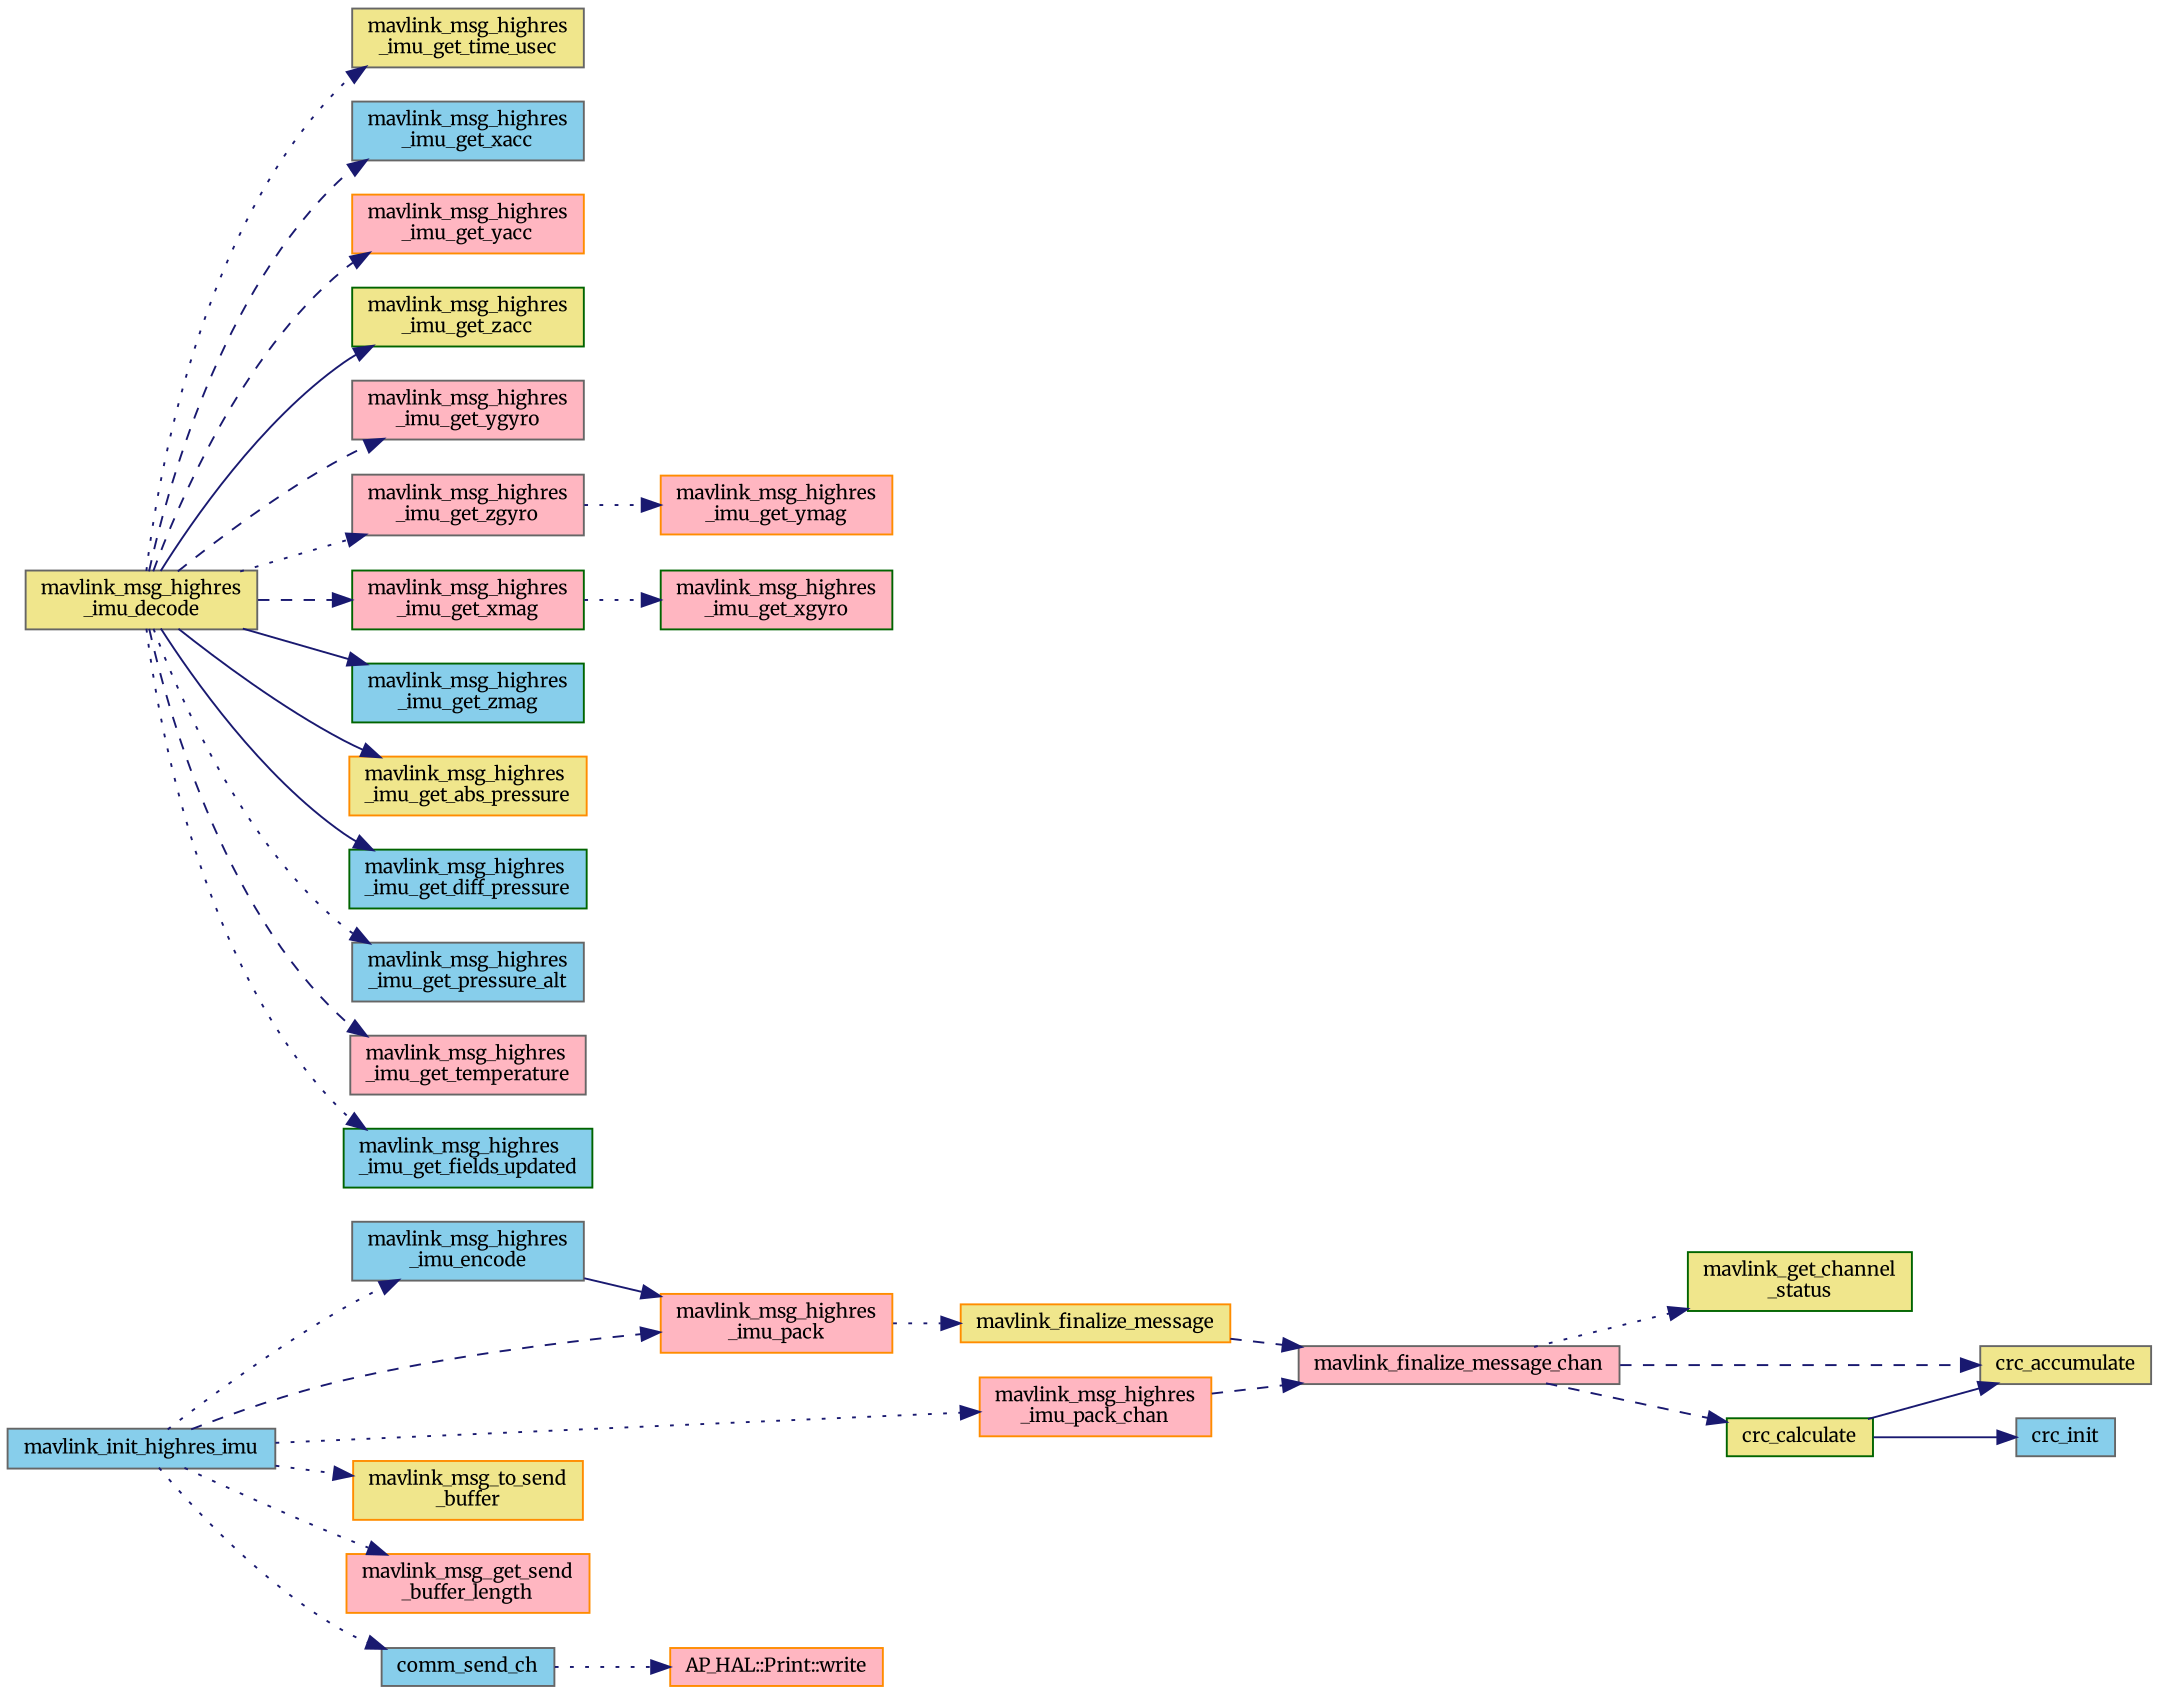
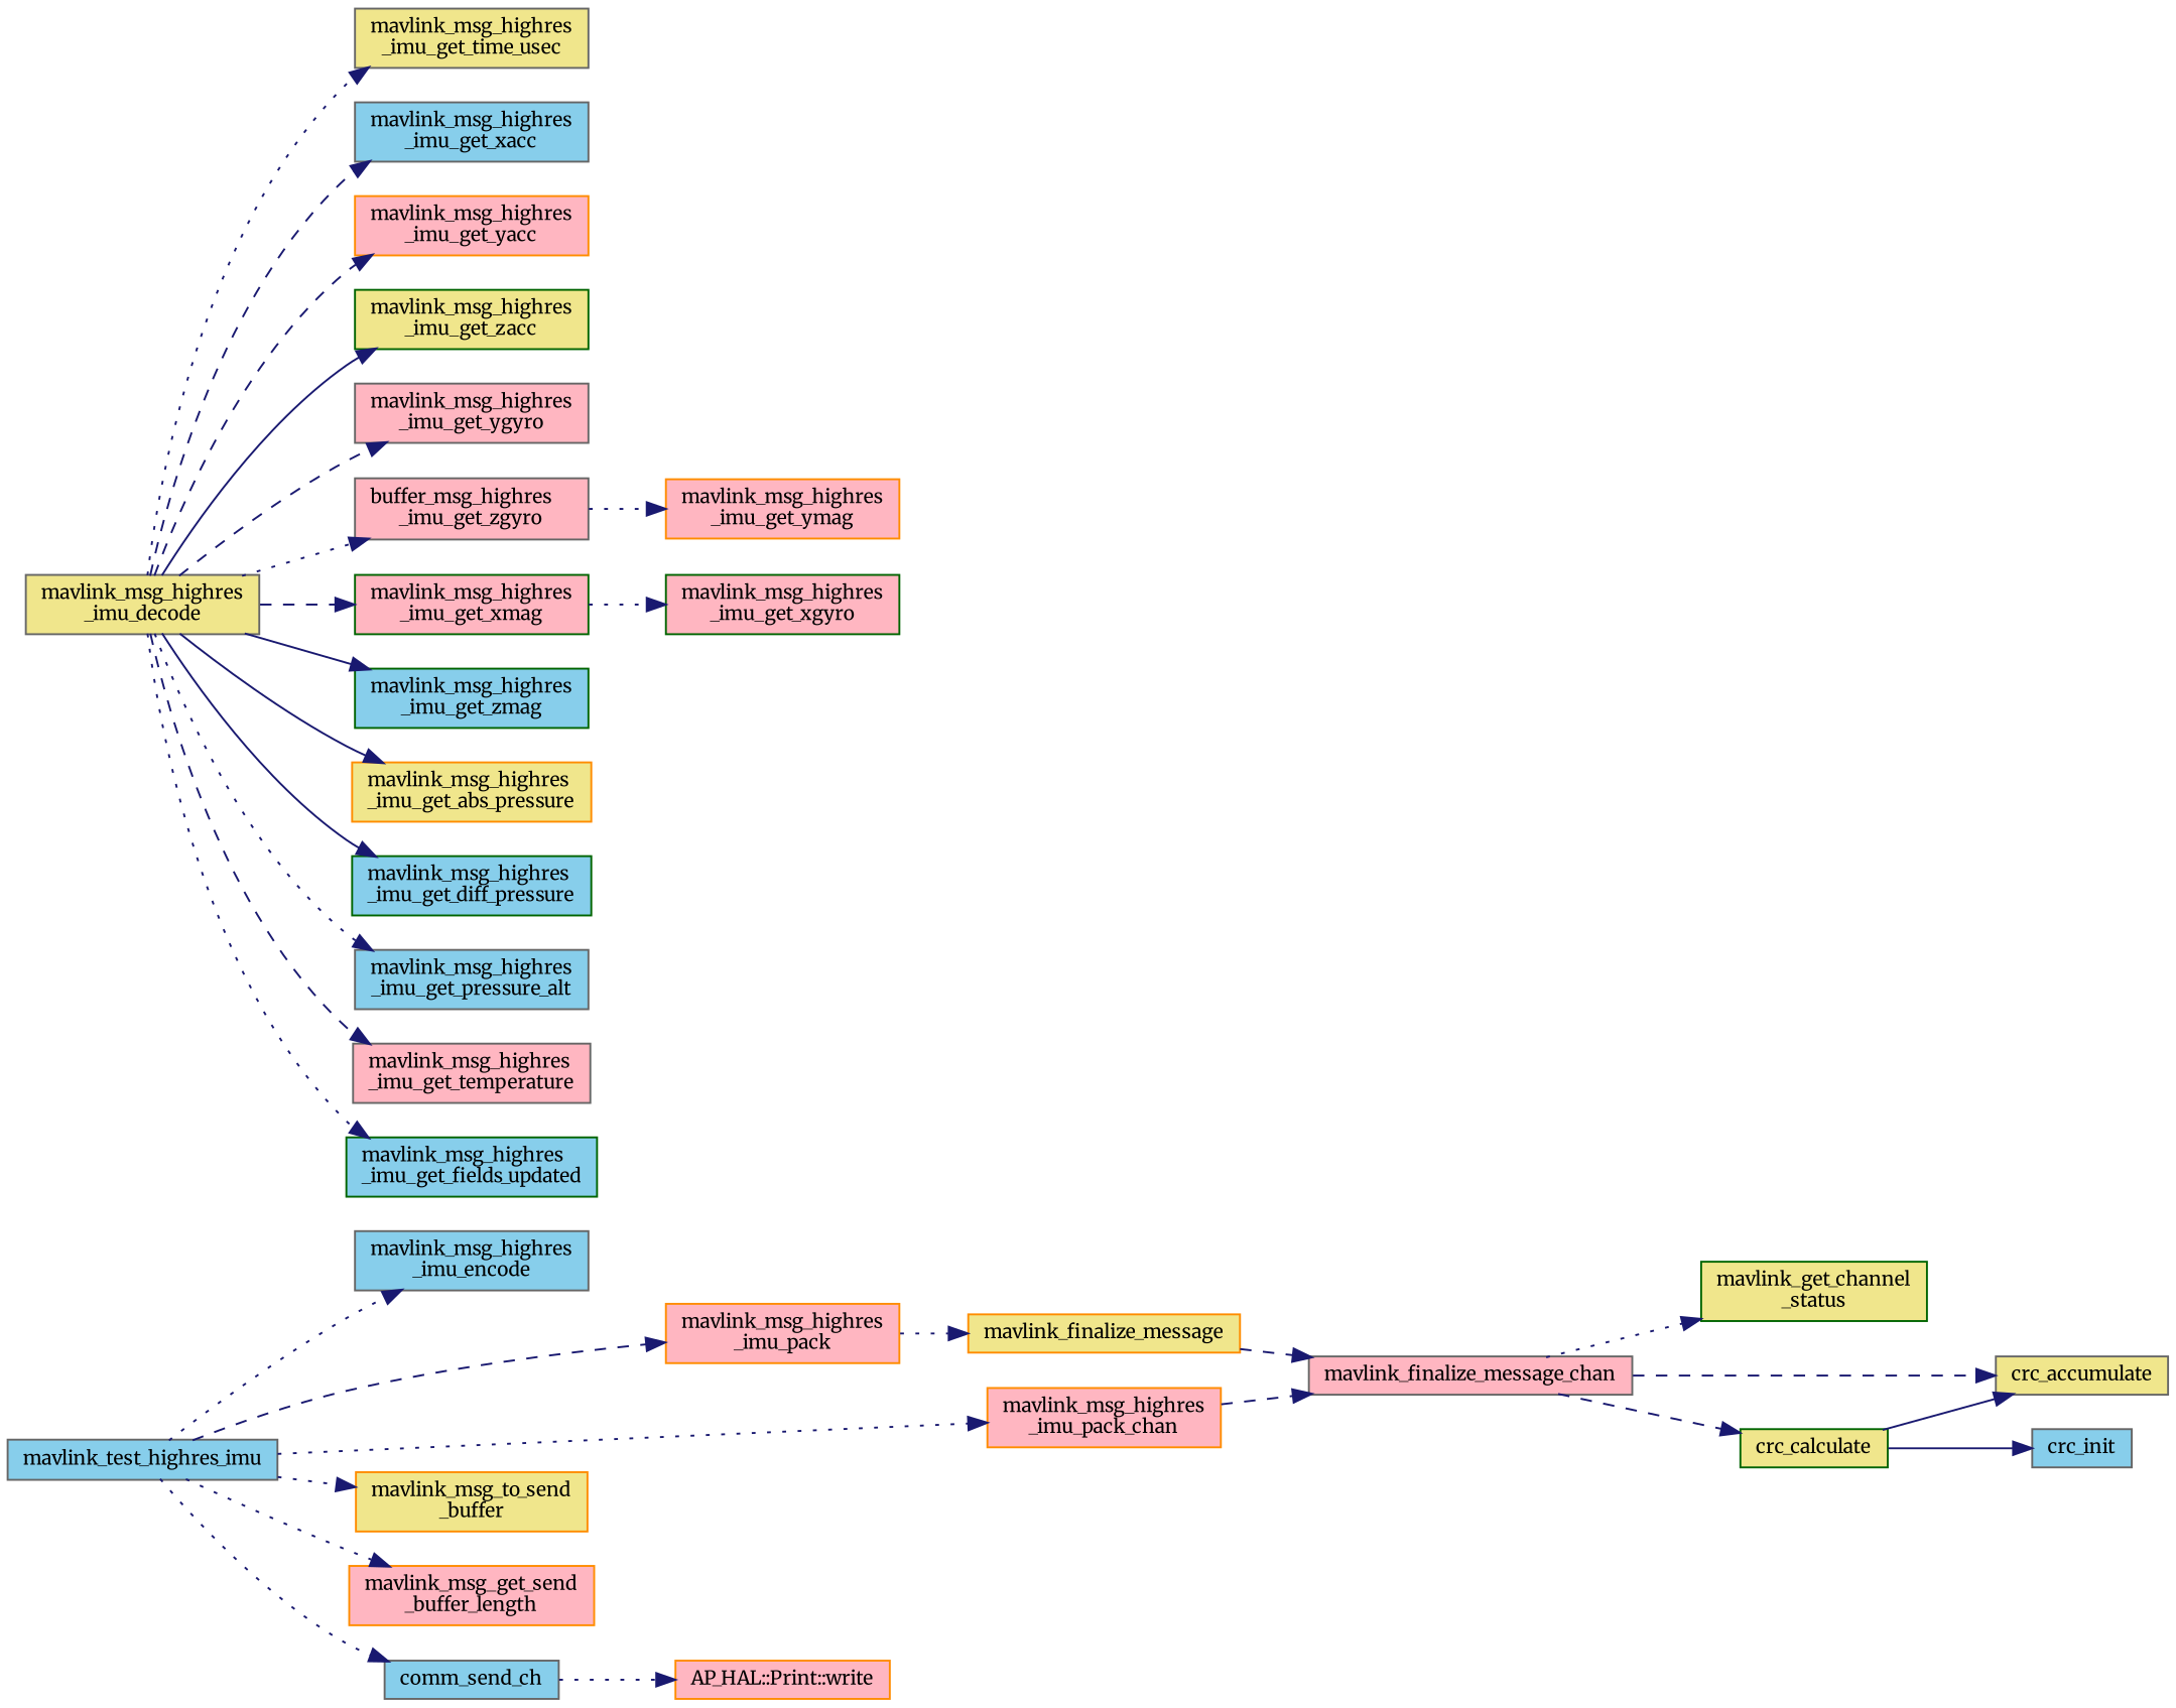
  digraph {
    fontname=Merriweather
    rankdir=LR
    node [color=gray40 fillcolor=lightpink fontname=Merriweather fontsize=10 shape=record style=filled]
    edge [color=midnightblue fontname=Merriweather fontsize=10 labelfontname=Helvetica labelfontsize=10 style=dotted]
-   n1 [fillcolor=skyblue fontcolor=black height=0.2 label=mavlink_init_highres_imu width=0.4]
+   n1 [fillcolor=skyblue fontcolor=black height=0.2 label=mavlink_test_highres_imu width=0.4]
    n2 [fillcolor=skyblue height=0.2 label="mavlink_msg_highres\l_imu_encode" width=0.4]
    n3 [color=darkorange height=0.2 label="mavlink_msg_highres\l_imu_pack" width=0.4]
    n4 [color=darkorange height=0.2 label="mavlink_msg_highres\l_imu_pack_chan" width=0.4]
    n5 [color=darkorange fillcolor=khaki height=0.2 label="mavlink_msg_to_send\l_buffer" width=0.4]
    n6 [color=darkorange height=0.2 label="mavlink_msg_get_send\l_buffer_length" width=0.4]
    n7 [fillcolor=skyblue height=0.2 label=comm_send_ch width=0.4]
    n8 [color=darkorange fillcolor=khaki height=0.2 label=mavlink_finalize_message width=0.4]
    n9 [fillcolor=khaki height=0.2 label="mavlink_msg_highres\l_imu_decode" width=0.4]
    n10 [fillcolor=khaki height=0.2 label="mavlink_msg_highres\l_imu_get_time_usec" width=0.4]
    n11 [fillcolor=skyblue height=0.2 label="mavlink_msg_highres\l_imu_get_xacc" width=0.4]
    n12 [color=darkorange height=0.2 label="mavlink_msg_highres\l_imu_get_yacc" width=0.4]
    n13 [color=darkgreen fillcolor=khaki height=0.2 label="mavlink_msg_highres\l_imu_get_zacc" width=0.4]
    n14 [height=0.2 label="mavlink_msg_highres\l_imu_get_ygyro" width=0.4]
-   n15 [height=0.2 label="mavlink_msg_highres\l_imu_get_zgyro" width=0.4]
+   n15 [height=0.2 label="buffer_msg_highres\l_imu_get_zgyro" width=0.4]
    n16 [color=darkgreen height=0.2 label="mavlink_msg_highres\l_imu_get_xmag" width=0.4]
    n17 [color=darkgreen fillcolor=skyblue height=0.2 label="mavlink_msg_highres\l_imu_get_zmag" width=0.4]
    n18 [color=darkorange fillcolor=khaki height=0.2 label="mavlink_msg_highres\l_imu_get_abs_pressure" width=0.4]
    n19 [color=darkgreen fillcolor=skyblue height=0.2 label="mavlink_msg_highres\l_imu_get_diff_pressure" width=0.4]
    n20 [fillcolor=skyblue height=0.2 label="mavlink_msg_highres\l_imu_get_pressure_alt" width=0.4]
    n21 [height=0.2 label="mavlink_msg_highres\l_imu_get_temperature" width=0.4]
    n22 [color=darkgreen fillcolor=skyblue height=0.2 label="mavlink_msg_highres\l_imu_get_fields_updated" width=0.4]
    n23 [height=0.2 label=mavlink_finalize_message_chan width=0.4]
    n24 [color=darkorange height=0.2 label="AP_HAL::Print::write" width=0.4]
    n25 [color=darkgreen fillcolor=khaki height=0.2 label="mavlink_get_channel\l_status" width=0.4]
    n26 [color=darkgreen fillcolor=khaki height=0.2 label=crc_calculate width=0.4]
    n27 [fillcolor=khaki height=0.2 label=crc_accumulate width=0.4]
    n28 [fillcolor=skyblue height=0.2 label=crc_init width=0.4]
    n29 [color=darkgreen height=0.2 label="mavlink_msg_highres\l_imu_get_xgyro" width=0.4]
    n30 [color=darkorange height=0.2 label="mavlink_msg_highres\l_imu_get_ymag" width=0.4]
    n1 -> n2
    n1 -> n3 [style=dashed]
    n1 -> n4
    n1 -> n5
    n1 -> n6
    n1 -> n7
-   n2 -> n3 [style=solid]
    n3 -> n8
    n4 -> n23 [style=dashed]
    n7 -> n24
    n8 -> n23 [style=dashed]
    n9 -> n10
    n9 -> n11 [style=dashed]
    n9 -> n12 [style=dashed]
    n9 -> n13 [style=solid]
    n9 -> n14 [style=dashed]
    n9 -> n15
    n9 -> n16 [style=dashed]
    n9 -> n17 [style=solid]
    n9 -> n18 [style=solid]
    n9 -> n19 [style=solid]
    n9 -> n20
    n9 -> n21 [style=dashed]
    n9 -> n22
    n15 -> n30
    n16 -> n29
    n23 -> n25
    n23 -> n26 [style=dashed]
    n23 -> n27 [style=dashed]
    n26 -> n27 [style=solid]
    n26 -> n28 [style=solid]
  }
